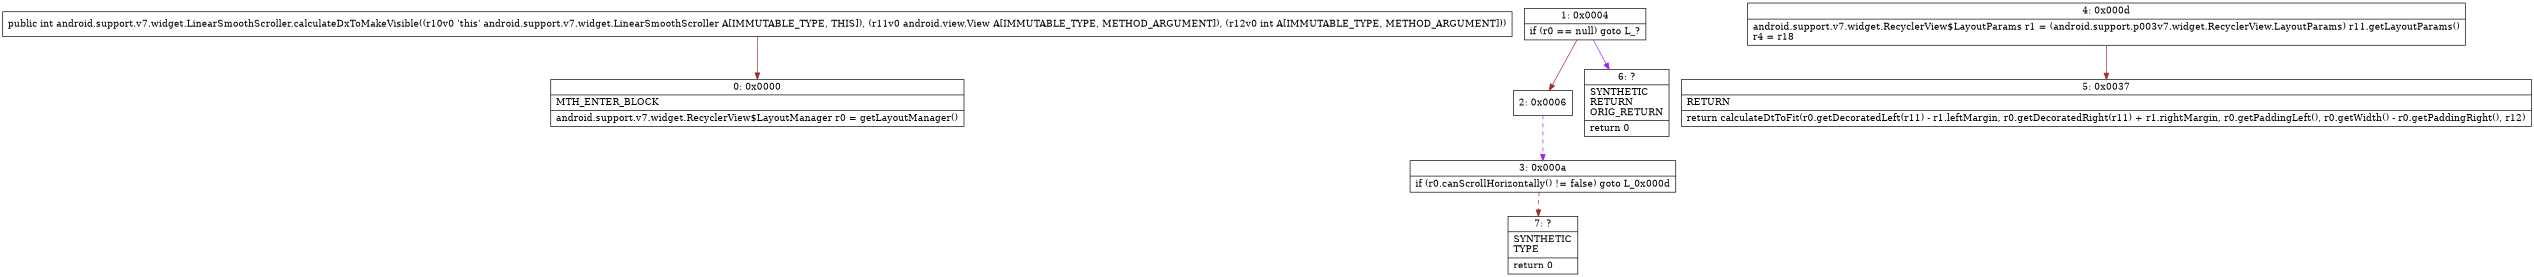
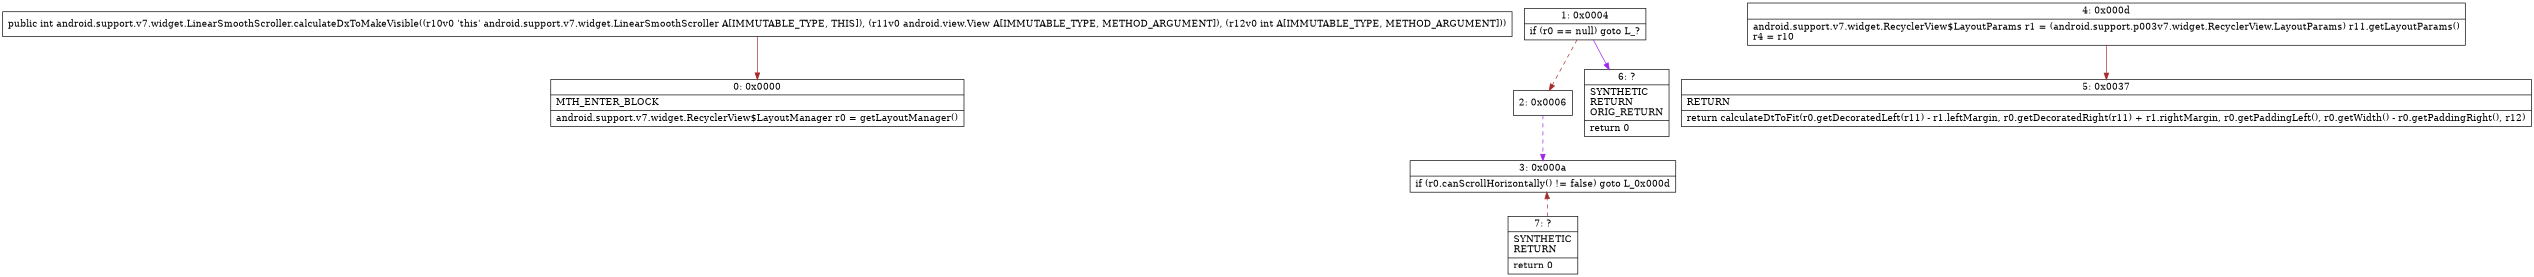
  digraph {
    node [shape=record]
    edge [color=brown]
    n1 [label="{0\:\ 0x0000|MTH_ENTER_BLOCK\l|android.support.v7.widget.RecyclerView$LayoutManager r0 = getLayoutManager()\l}"]
    n2 [label="{1\:\ 0x0004|if (r0 == null) goto L_?\l}"]
    n3 [label="{2\:\ 0x0006}"]
    n4 [label="{6\:\ ?|SYNTHETIC\lRETURN\lORIG_RETURN\l|return 0\l}"]
    n5 [label="{3\:\ 0x000a|if (r0.canScrollHorizontally() != false) goto L_0x000d\l}"]
-   n6 [label="{7\:\ ?|SYNTHETIC\lTYPE\l|return 0\l}"]
-   n7 [label="{4\:\ 0x000d|android.support.v7.widget.RecyclerView$LayoutParams r1 = (android.support.p003v7.widget.RecyclerView.LayoutParams) r11.getLayoutParams()\lr4 = r18\l}"]
+   n6 [label="{7\:\ ?|SYNTHETIC\lRETURN\l|return 0\l}"]
+   n7 [label="{4\:\ 0x000d|android.support.v7.widget.RecyclerView$LayoutParams r1 = (android.support.p003v7.widget.RecyclerView.LayoutParams) r11.getLayoutParams()\lr4 = r10\l}"]
    n8 [label="{5\:\ 0x0037|RETURN\l|return calculateDtToFit(r0.getDecoratedLeft(r11) \- r1.leftMargin, r0.getDecoratedRight(r11) + r1.rightMargin, r0.getPaddingLeft(), r0.getWidth() \- r0.getPaddingRight(), r12)\l}"]
    n9 [label="{public int android.support.v7.widget.LinearSmoothScroller.calculateDxToMakeVisible((r10v0 'this' android.support.v7.widget.LinearSmoothScroller A[IMMUTABLE_TYPE, THIS]), (r11v0 android.view.View A[IMMUTABLE_TYPE, METHOD_ARGUMENT]), (r12v0 int A[IMMUTABLE_TYPE, METHOD_ARGUMENT])) }"]
-   n2 -> n3 [style=solid]
+   n2 -> n3 [style=dashed]
    n2 -> n4 [color=purple]
    n3 -> n5 [color=purple style=dashed]
-   n5 -> n6 [style=dashed]
+   n6 -> n5 [style=dashed]
    n7 -> n8
    n9 -> n1
  }
